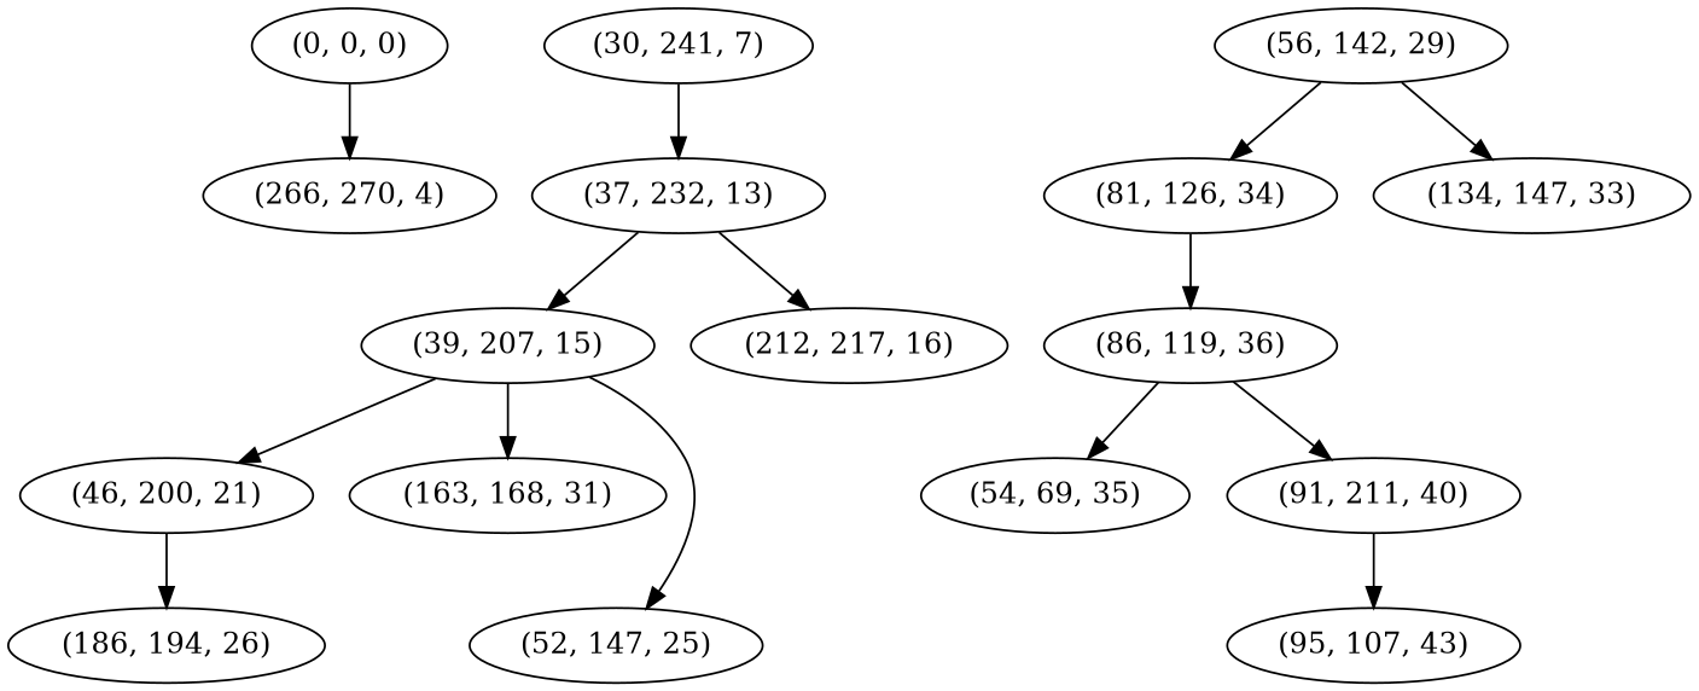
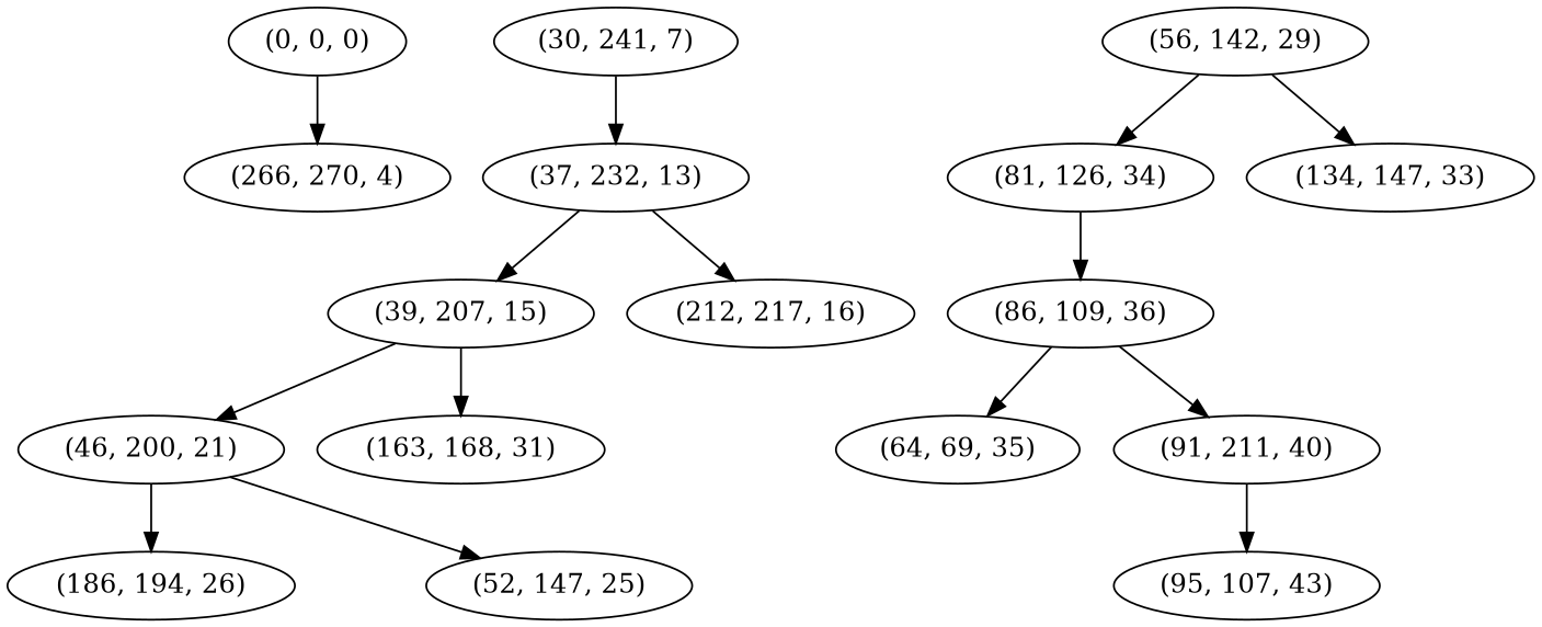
  digraph {
    "(0, 0, 0)"
    "(266, 270, 4)"
    "(30, 241, 7)"
    "(37, 232, 13)"
    "(39, 207, 15)"
    "(212, 217, 16)"
    "(46, 200, 21)"
    "(163, 168, 31)"
    "(52, 147, 25)"
    "(186, 194, 26)"
    "(56, 142, 29)"
    "(81, 126, 34)"
    n13 [label="(134, 147, 33)"]
-   "(86, 119, 36)"
-   "(64, 69, 35)" [label="(54, 69, 35)"]
+   "(86, 119, 36)" [label="(86, 109, 36)"]
+   "(64, 69, 35)"
    n16 [label="(91, 211, 40)"]
    "(95, 107, 43)"
    "(0, 0, 0)" -> "(266, 270, 4)"
    "(30, 241, 7)" -> "(37, 232, 13)"
    "(37, 232, 13)" -> "(39, 207, 15)"
    "(37, 232, 13)" -> "(212, 217, 16)"
    "(39, 207, 15)" -> "(46, 200, 21)"
    "(39, 207, 15)" -> "(163, 168, 31)"
-   "(39, 207, 15)" -> "(52, 147, 25)"
+   "(46, 200, 21)" -> "(52, 147, 25)"
    "(46, 200, 21)" -> "(186, 194, 26)"
    "(56, 142, 29)" -> "(81, 126, 34)"
    "(56, 142, 29)" -> n13
    "(81, 126, 34)" -> "(86, 119, 36)"
    "(86, 119, 36)" -> "(64, 69, 35)"
    "(86, 119, 36)" -> n16
    n16 -> "(95, 107, 43)"
  }
